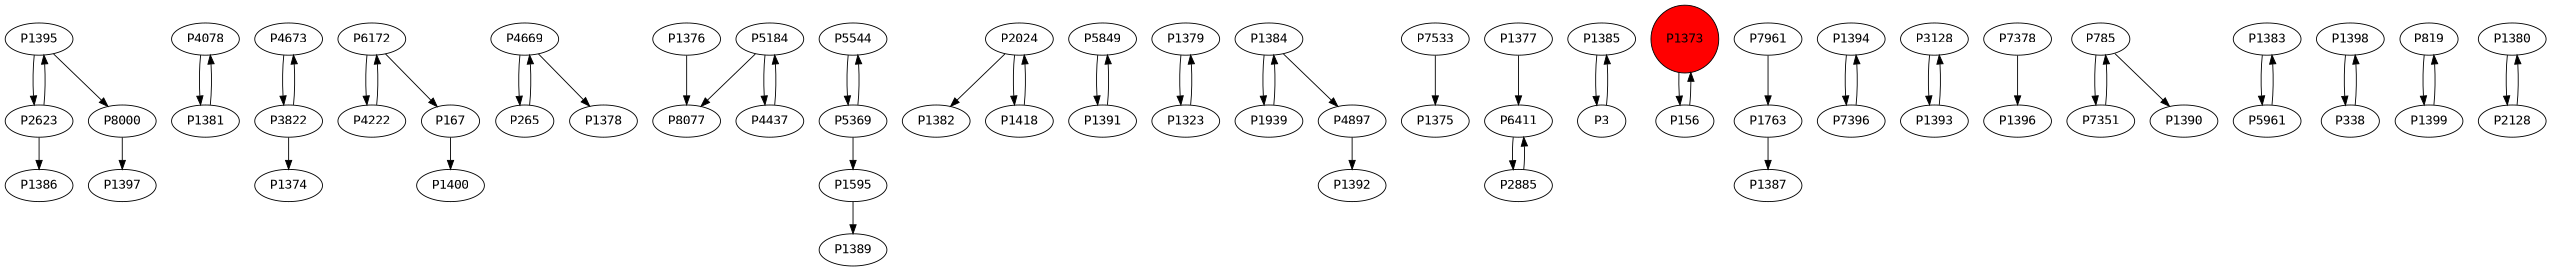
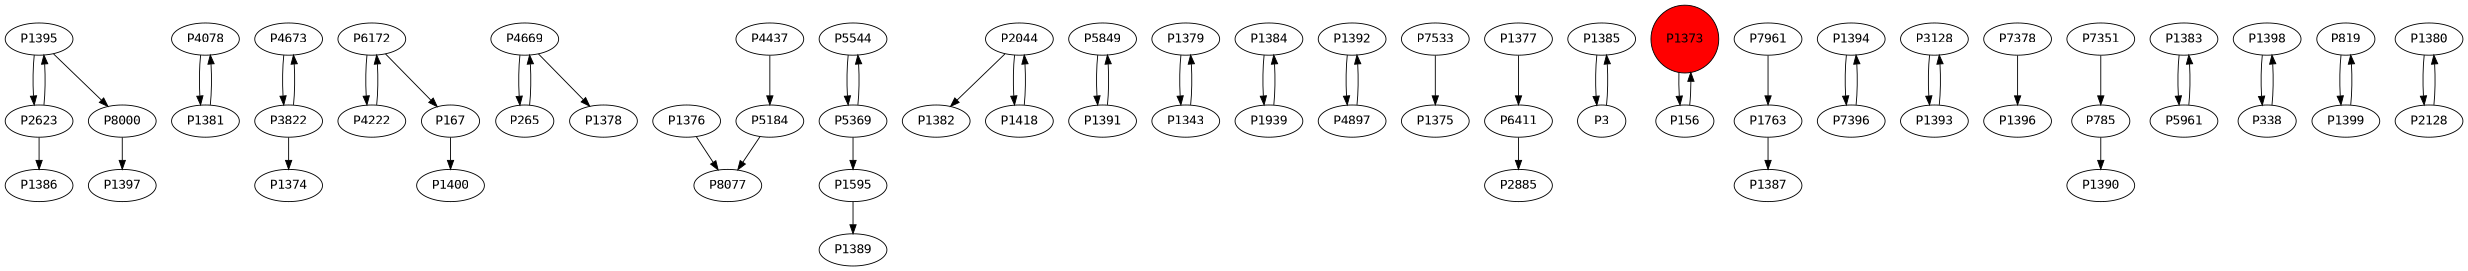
  digraph {
    fontname="DejaVu Sans Mono"
    node [fontname="DejaVu Sans Mono"]
    edge [fontname="DejaVu Sans Mono"]
    P1395
    P2623
    P8000
    P1386
    P1397
    P4078
    P1381
    P4673
    P3822
    P1374
    P6172
    P4222
    P167
    P1400
    P4669
    P265
    P1378
    P1376
    P8077
    P5544
    P5369
    P1595
    P1389
-   P2024
+   P2024 [label=P2044]
    P1382
    P1418
    P5184
    P4437
    P5849
    P1391
    P1379
-   P1323
+   P1323 [label=P1343]
    P1384
    P1939
    P1392
    P4897
    P7533
    P1375
    P6411
    P2885
    P1377
    P1385
    P3
    P1373 [fillcolor=red shape=circle style=filled]
    P156
    P1763
    P1387
    P1394
    P7396
    P3128
    P1393
    P7378
    P1396
    P785
    P7351
    P1390
    P1383
    P5961
    P1398
    P338
    P819
    P1399
    P1380
    P2128
    P7961
    P1395 -> P2623
    P1395 -> P8000
    P2623 -> P1395
    P2623 -> P1386
    P8000 -> P1397
    P4078 -> P1381
    P1381 -> P4078
    P4673 -> P3822
    P3822 -> P4673
    P3822 -> P1374
    P6172 -> P4222
    P6172 -> P167
    P4222 -> P6172
    P167 -> P1400
    P4669 -> P265
    P4669 -> P1378
    P265 -> P4669
    P1376 -> P8077
    P5544 -> P5369
    P5369 -> P5544
    P5369 -> P1595
    P1595 -> P1389
    P2024 -> P1382
    P2024 -> P1418
    P1418 -> P2024
    P5184 -> P8077
-   P5184 -> P4437
    P4437 -> P5184
    P5849 -> P1391
    P1391 -> P5849
    P1379 -> P1323
    P1323 -> P1379
    P1384 -> P1939
    P1939 -> P1384
-   P1384 -> P4897
+   P1392 -> P4897
    P4897 -> P1392
    P7533 -> P1375
    P6411 -> P2885
-   P2885 -> P6411
    P1377 -> P6411
    P1385 -> P3
    P3 -> P1385
    P1373 -> P156
    P156 -> P1373
    P1763 -> P1387
    P1394 -> P7396
    P7396 -> P1394
    P3128 -> P1393
    P1393 -> P3128
    P7378 -> P1396
-   P785 -> P7351
    P785 -> P1390
    P7351 -> P785
    P1383 -> P5961
    P5961 -> P1383
    P1398 -> P338
    P338 -> P1398
    P819 -> P1399
    P1399 -> P819
    P1380 -> P2128
    P2128 -> P1380
    P7961 -> P1763
  }
